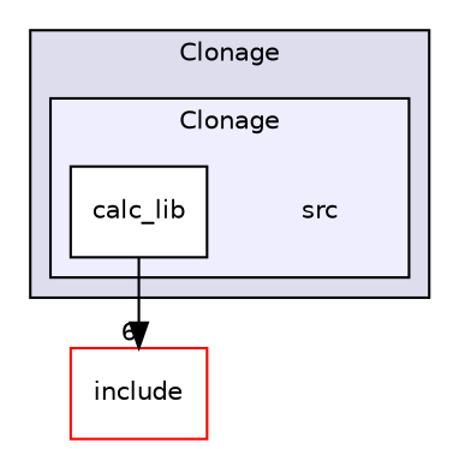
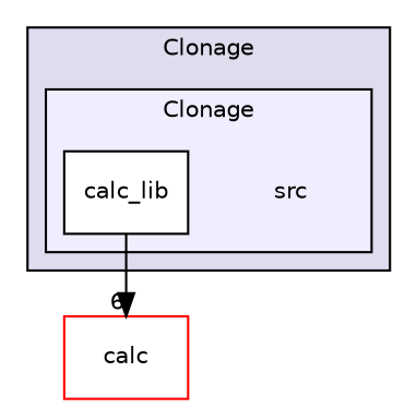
  digraph {
    compound=true
    node [fontname=Helvetica fontsize=10 shape=box fillcolor=white style=filled]
    n1 [label=src shape=plaintext fillcolor="" style=""]
    n2 [color=black label=calc_lib]
-   n3 [color=red label=include]
+   n3 [color=red label=calc]
    subgraph cluster_1 {
      bgcolor="#ddddee"
      fontname=Helvetica
      fontsize=10
      label=Clonage
      pencolor=black
      subgraph cluster_2 {
        bgcolor="#eeeeff"
        fontname=Helvetica
        fontsize=10
        pencolor=black
        n1
        n2
      }
    }
    n2 -> n3 [headlabel=6 labeldistance=1.5 labelfontname=Helvetica labelfontsize=10]
  }
